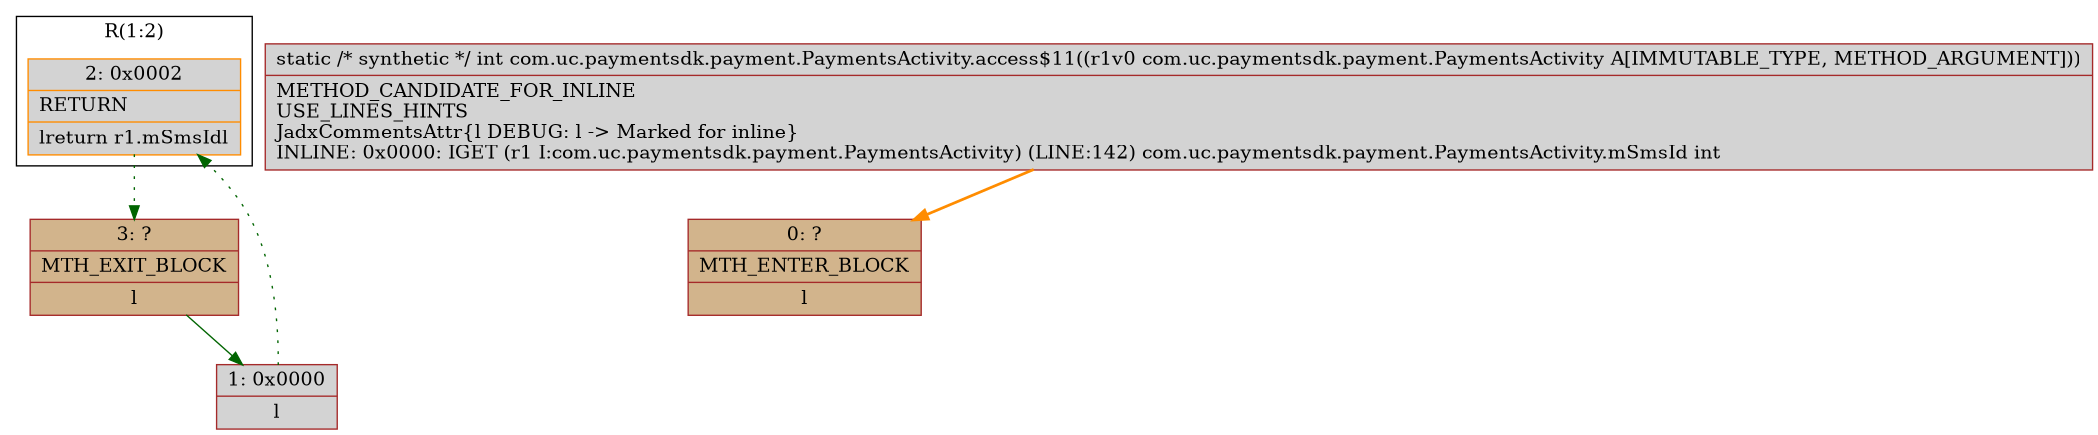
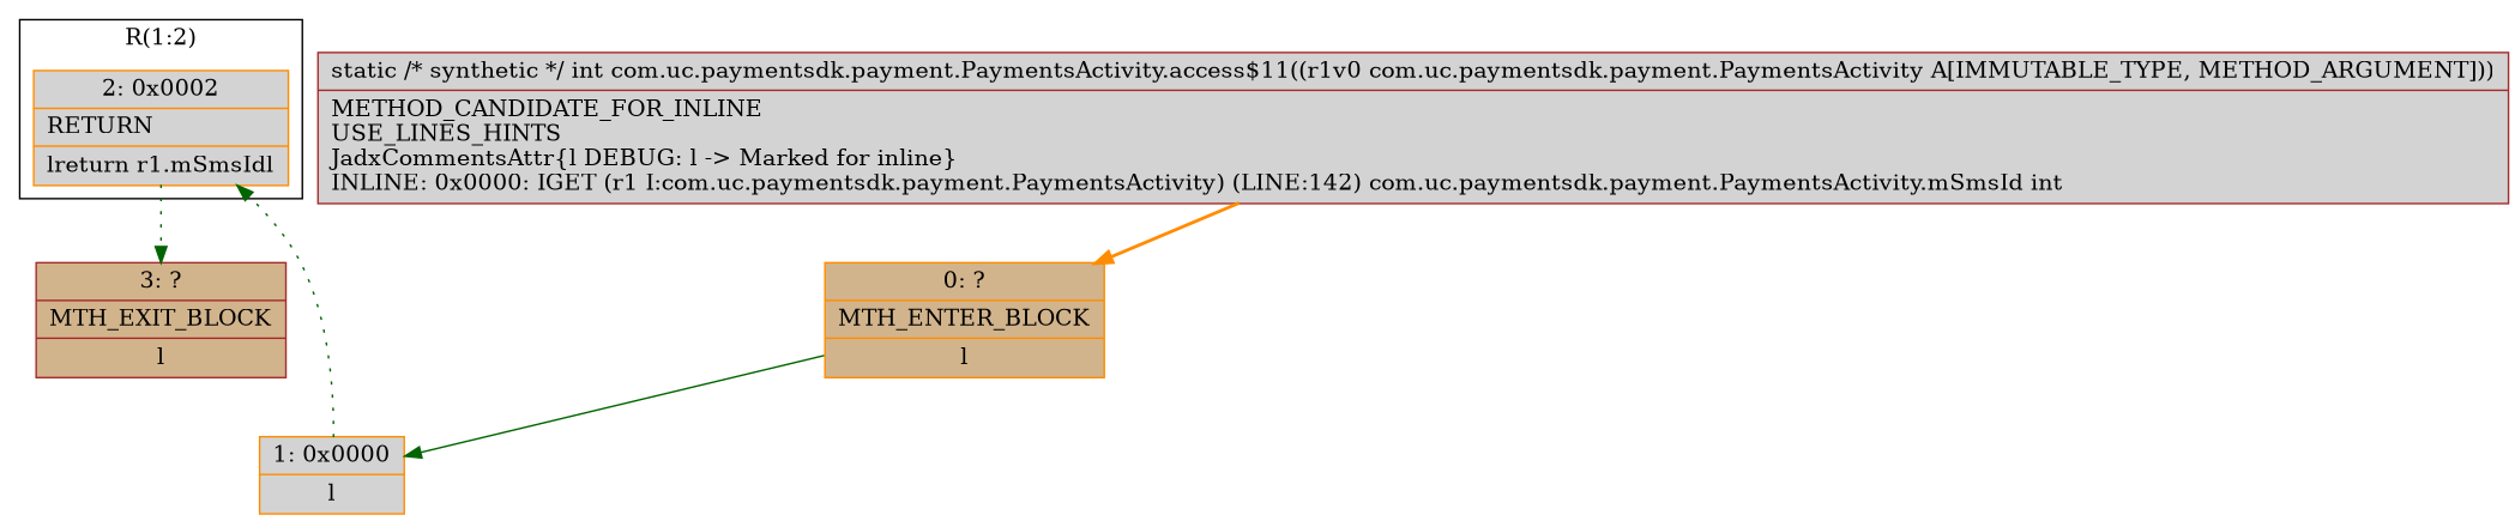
  digraph {
    node [color=brown fillcolor=lightgrey shape=record style=filled]
    edge [color=darkgreen style=dotted]
    n1 [color=darkorange label="{2\:\ 0x0002|RETURN\l|lreturn r1.mSmsIdl}"]
    n2 [fillcolor=tan label="{3\:\ ?|MTH_EXIT_BLOCK\l|l}"]
-   n3 [fillcolor=tan label="{0\:\ ?|MTH_ENTER_BLOCK\l|l}"]
-   n4 [label="{1\:\ 0x0000|l}"]
+   n3 [color=darkorange fillcolor=tan label="{0\:\ ?|MTH_ENTER_BLOCK\l|l}"]
+   n4 [color=darkorange label="{1\:\ 0x0000|l}"]
    n5 [label="{static \/* synthetic *\/ int com.uc.paymentsdk.payment.PaymentsActivity.access$11((r1v0 com.uc.paymentsdk.payment.PaymentsActivity A[IMMUTABLE_TYPE, METHOD_ARGUMENT]))  | METHOD_CANDIDATE_FOR_INLINE\lUSE_LINES_HINTS\lJadxCommentsAttr\{l DEBUG: l \-\> Marked for inline\}\lINLINE: 0x0000: IGET (r1 I:com.uc.paymentsdk.payment.PaymentsActivity) (LINE:142) com.uc.paymentsdk.payment.PaymentsActivity.mSmsId int\l}"]
    subgraph cluster_1 {
      label="R(1:2)"
      n1
    }
    n1 -> n2
-   n2 -> n4 [style=solid]
+   n3 -> n4 [style=solid]
    n4 -> n1
    n5 -> n3 [color=darkorange style=bold]
  }
